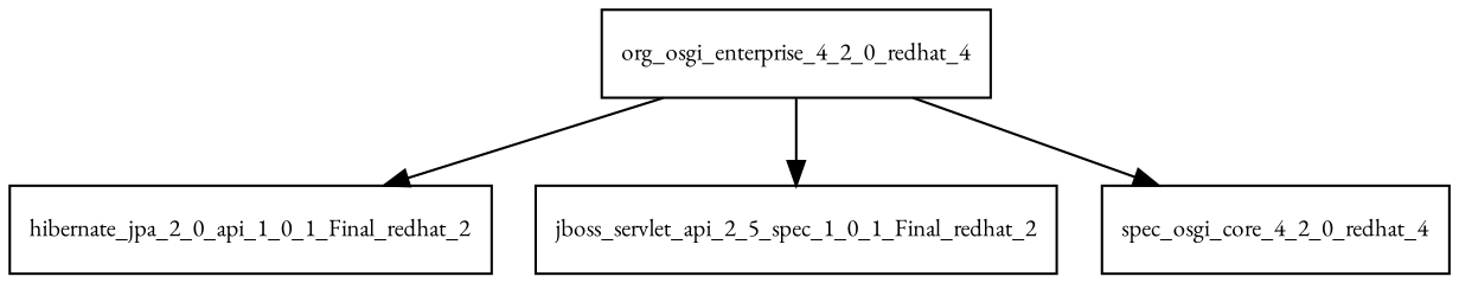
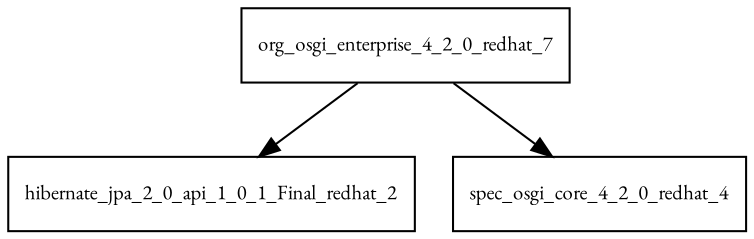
  digraph {
    fontname="EB Garamond"
    node [fontname="EB Garamond" fontsize=10.0 shape=box]
    edge [fontname="EB Garamond"]
-   org_osgi_enterprise_4_2_0_redhat_4
+   org_osgi_enterprise_4_2_0_redhat_4 [label=org_osgi_enterprise_4_2_0_redhat_7]
    hibernate_jpa_2_0_api_1_0_1_Final_redhat_2
-   jboss_servlet_api_2_5_spec_1_0_1_Final_redhat_2
    n4 [label=spec_osgi_core_4_2_0_redhat_4]
    org_osgi_enterprise_4_2_0_redhat_4 -> hibernate_jpa_2_0_api_1_0_1_Final_redhat_2
-   org_osgi_enterprise_4_2_0_redhat_4 -> jboss_servlet_api_2_5_spec_1_0_1_Final_redhat_2
    org_osgi_enterprise_4_2_0_redhat_4 -> n4
  }
